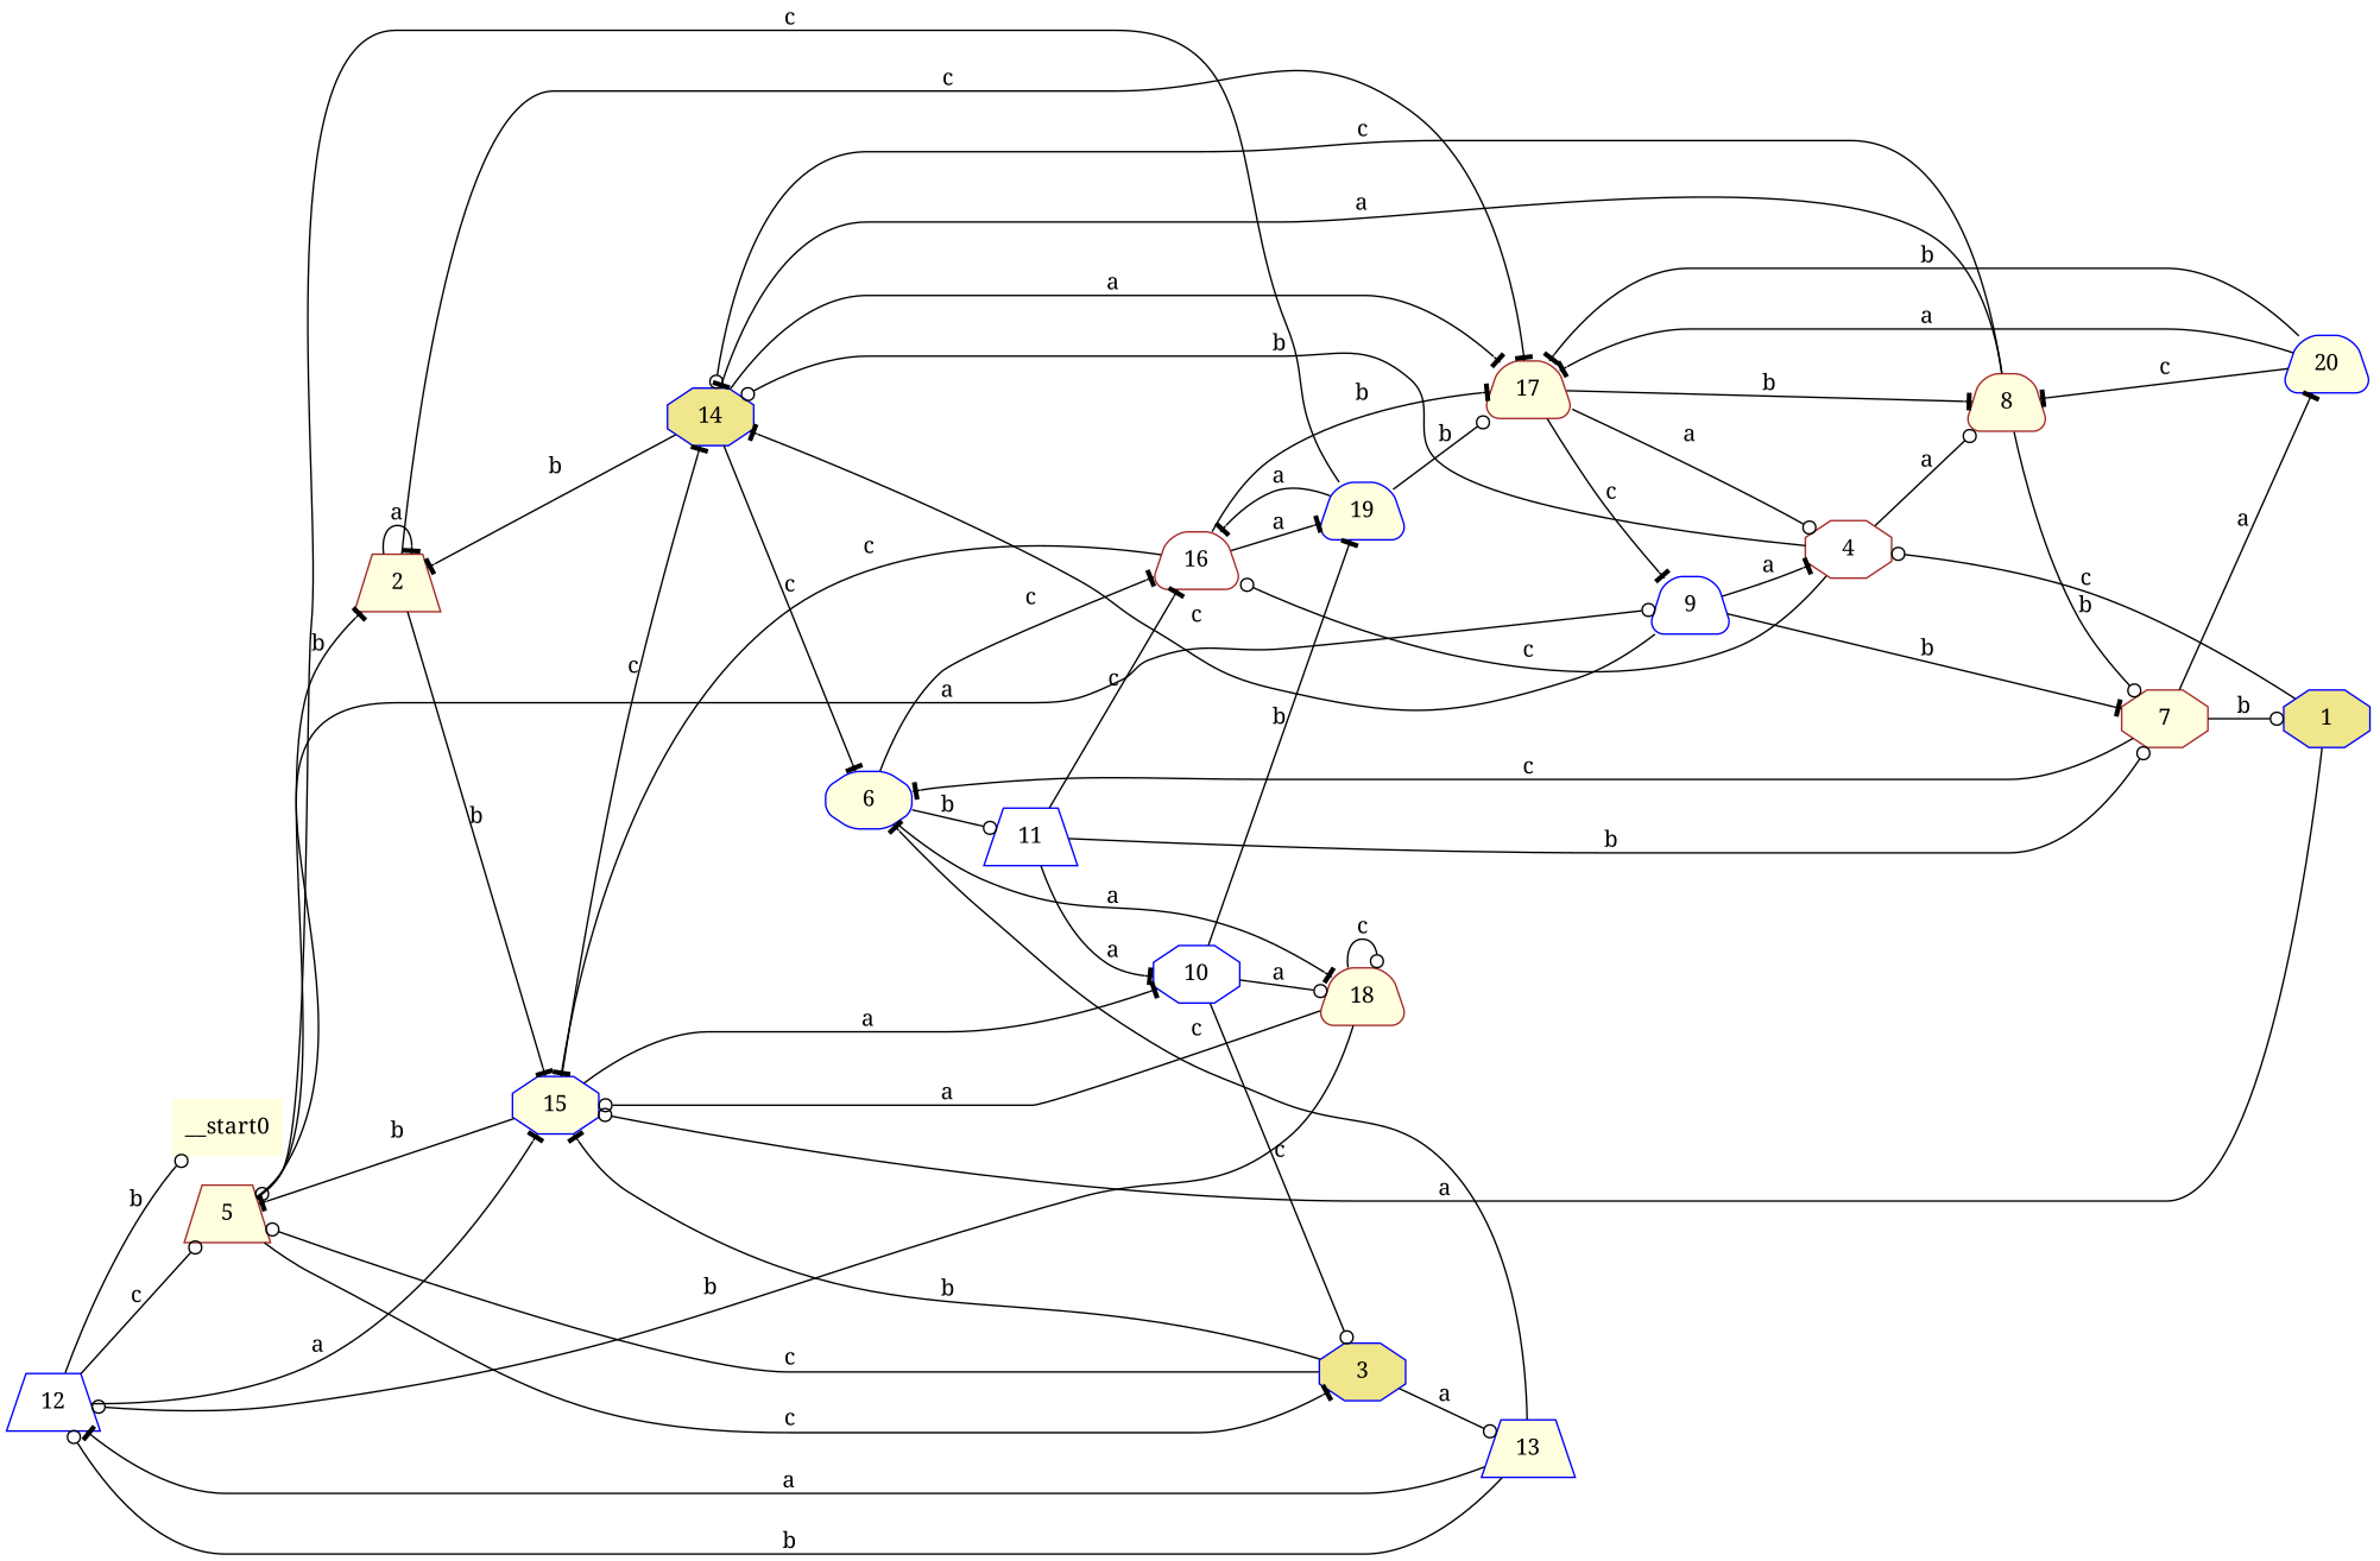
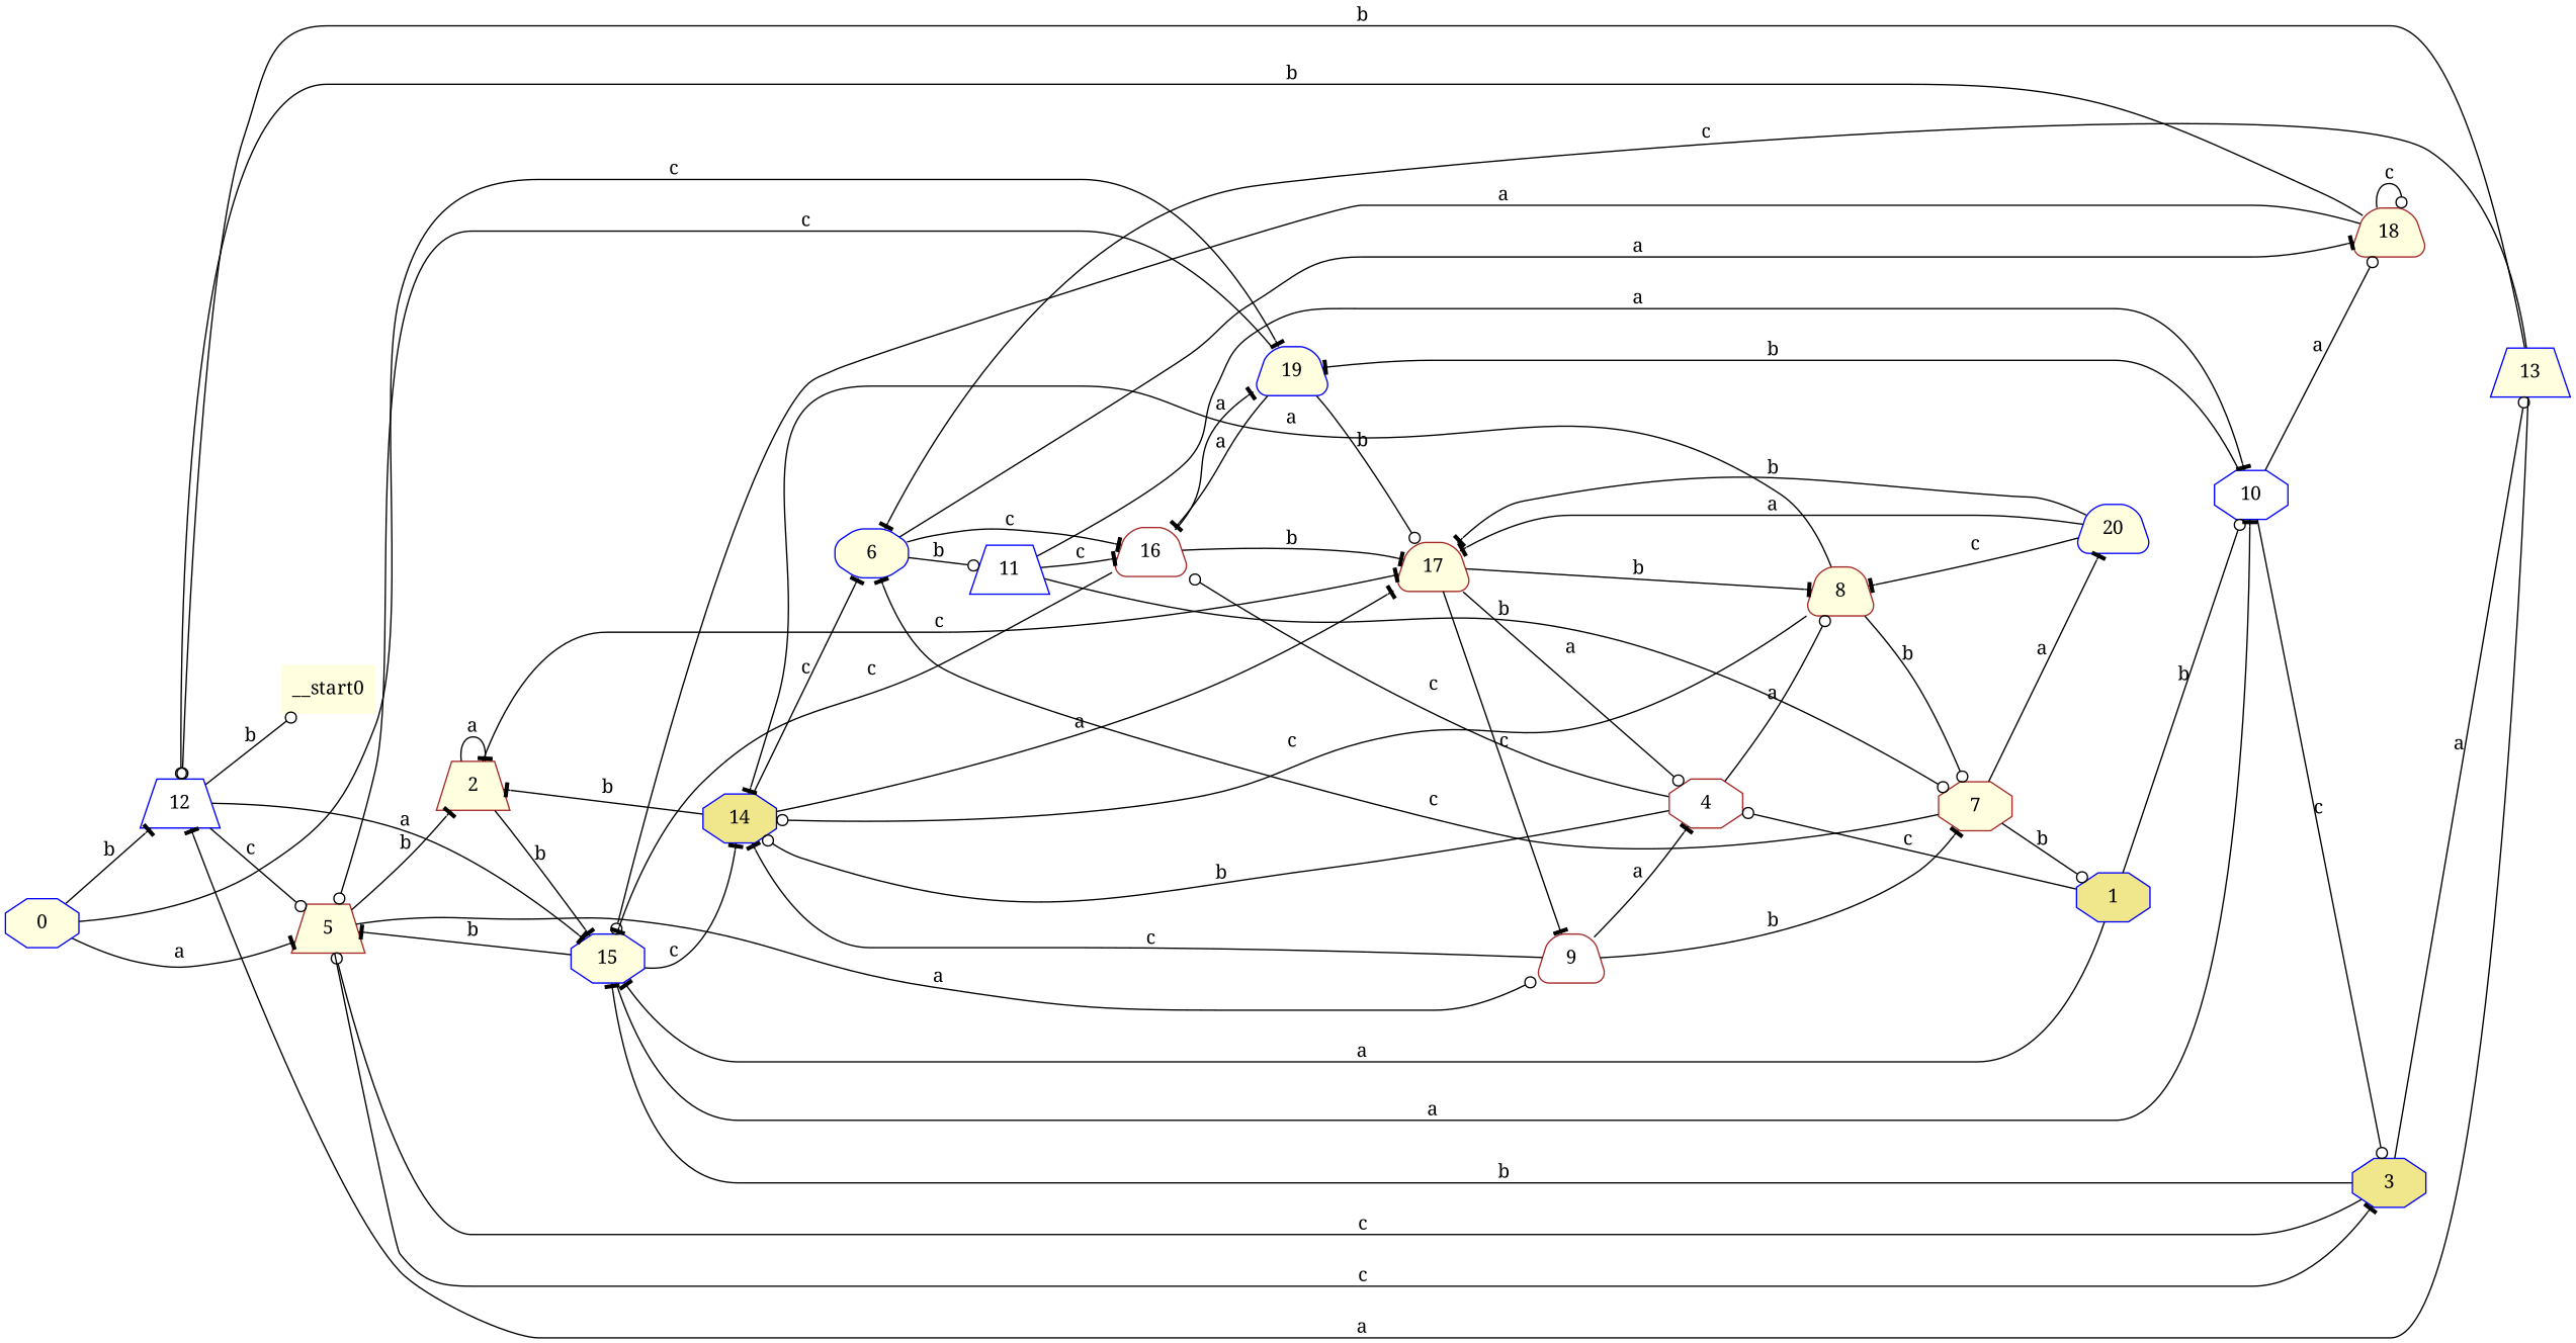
  digraph {
    fontname="Noto Serif"
    rankdir=LR
    node [color=blue fillcolor=lightyellow fontname="Noto Serif" shape=trapezium style=filled]
    edge [arrowhead=tee fontname="Noto Serif"]
    __start0 [color=brown shape=none]
+   n2 [label=0 shape=octagon]
    n3 [color=brown label=5]
    n4 [fillcolor=white label=12]
    n5 [label=19 style="rounded,filled"]
    n6 [color=brown label=2]
    n7 [fillcolor=khaki label=3 shape=octagon]
-   n8 [fillcolor=white label=9 style="rounded,filled"]
+   n8 [color=brown fillcolor=white label=9 style="rounded,filled"]
    n9 [label=15 shape=octagon]
    n10 [color=brown label=17 style="rounded,filled"]
    n11 [color=brown fillcolor=white label=16 style="rounded,filled"]
    n12 [fillcolor=khaki label=1 shape=octagon]
    n13 [color=brown fillcolor=white label=4 shape=octagon]
    n14 [fillcolor=white label=10 shape=octagon]
    n15 [color=brown label=8 style="rounded,filled"]
    n16 [fillcolor=khaki label=14 shape=octagon]
    n17 [color=brown label=18 style="rounded,filled"]
    n18 [label=13]
    n19 [label=6 shape=octagon style="rounded,filled"]
    n20 [color=brown label=7 shape=octagon]
    n21 [fillcolor=white label=11]
    n22 [label=20 style="rounded,filled"]
+   n2 -> n3 [label=a]
+   n2 -> n4 [label=b]
+   n2 -> n5 [label=c]
    n3 -> n6 [label=b]
    n3 -> n7 [label=c]
    n3 -> n8 [arrowhead=odot label=a]
    n4 -> __start0 [arrowhead=odot label=b]
    n4 -> n3 [arrowhead=odot label=c]
    n4 -> n9 [label=a]
    n5 -> n3 [arrowhead=odot label=c]
    n5 -> n10 [arrowhead=odot label=b]
    n5 -> n11 [label=a]
    n6 -> n6 [label=a]
    n6 -> n9 [label=b]
    n6 -> n10 [label=c]
    n7 -> n3 [arrowhead=odot label=c]
    n7 -> n9 [label=b]
    n7 -> n18 [arrowhead=odot label=a]
    n8 -> n13 [label=a]
    n8 -> n16 [label=c]
    n8 -> n20 [label=b]
    n9 -> n3 [label=b]
    n9 -> n14 [label=a]
    n9 -> n16 [label=c]
    n10 -> n8 [label=c]
    n10 -> n13 [arrowhead=odot label=a]
    n10 -> n15 [label=b]
    n11 -> n5 [label=a]
    n11 -> n9 [label=c]
    n11 -> n10 [label=b]
-   n12 -> n9 [arrowhead=odot label=a]
+   n12 -> n9 [label=a]
    n12 -> n13 [arrowhead=odot label=c]
+   n12 -> n14 [arrowhead=odot label=b]
    n13 -> n11 [arrowhead=odot label=c]
    n13 -> n15 [arrowhead=odot label=a]
    n13 -> n16 [arrowhead=odot label=b]
    n14 -> n5 [label=b]
    n14 -> n7 [arrowhead=odot label=c]
    n14 -> n17 [arrowhead=odot label=a]
    n15 -> n16 [label=a]
    n15 -> n16 [arrowhead=odot label=c]
    n15 -> n20 [arrowhead=odot label=b]
    n16 -> n6 [label=b]
    n16 -> n10 [label=a]
    n16 -> n19 [label=c]
    n17 -> n4 [arrowhead=odot label=b]
    n17 -> n9 [arrowhead=odot label=a]
    n17 -> n17 [arrowhead=odot label=c]
    n18 -> n4 [label=a]
    n18 -> n4 [arrowhead=odot label=b]
    n18 -> n19 [label=c]
    n19 -> n11 [label=c]
    n19 -> n17 [label=a]
    n19 -> n21 [arrowhead=odot label=b]
    n20 -> n12 [arrowhead=odot label=b]
    n20 -> n19 [label=c]
    n20 -> n22 [label=a]
    n21 -> n11 [label=c]
    n21 -> n14 [label=a]
    n21 -> n20 [arrowhead=odot label=b]
    n22 -> n10 [label=a]
    n22 -> n10 [label=b]
    n22 -> n15 [label=c]
  }
